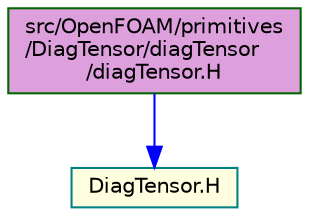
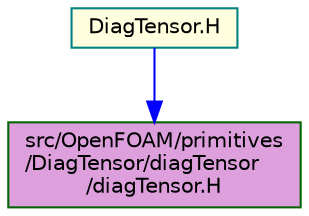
  digraph {
    node [fontname=Helvetica fontsize=10 shape=box style=filled]
    n1 [color=darkgreen fillcolor=plum fontcolor=black height=0.2 label="src/OpenFOAM/primitives\l/DiagTensor/diagTensor\l/diagTensor.H" width=0.4]
    n2 [color=teal fillcolor=lightyellow height=0.2 label="DiagTensor.H" width=0.4]
-   n1 -> n2 [color=blue fontname=Helvetica fontsize=10 labelfontname=Helvetica labelfontsize=10 style=solid]
+   n2 -> n1 [color=blue fontname=Helvetica fontsize=10 labelfontname=Helvetica labelfontsize=10 style=solid]
  }
